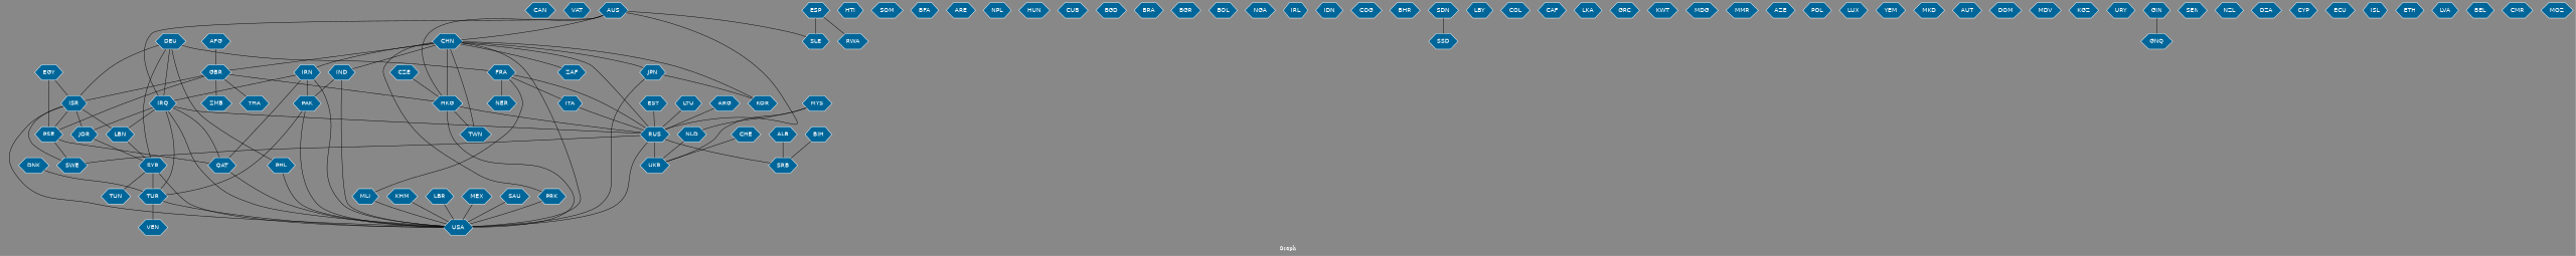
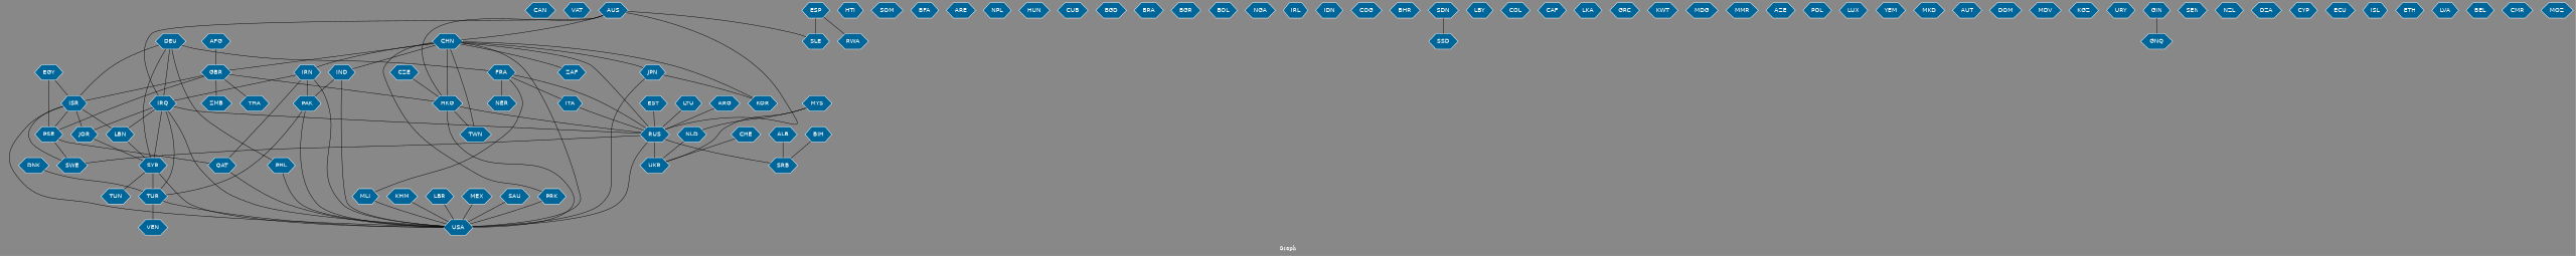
  graph {
    bgcolor="#888888"
    fontcolor=white
    fontsize=12
    label="Graph"
    node [color=white fillcolor="#006699" fontcolor=white fontname=Helvetica shape=hexagon style=filled]
    edge [arrowhead=open color=black fontcolor=white fontname=Courier fontsize=12 weight=1]
    n1 [label=CAN]
    n2 [label=VAT]
    n3 [label=EGY]
    n4 [label=PSE]
    n5 [label=ISR]
    n6 [label=SWE]
    n7 [label=QAT]
    n8 [label=USA]
    n9 [label=JOR]
    n10 [label=LBN]
    n11 [label=IND]
    n12 [label=PAK]
    n13 [label=TUR]
    n14 [label=HKG]
    n15 [label=RUS]
    n16 [label=TWN]
    n17 [label=UKR]
    n18 [label=SRB]
    n19 [label=HTI]
    n20 [label=IRQ]
    n21 [label=SYR]
    n22 [label=TUN]
    n23 [label=VEN]
    n24 [label=SOM]
    n25 [label=GBR]
    n26 [label=ZMB]
    n27 [label=THA]
    n28 [label=FRA]
    n29 [label=MLI]
    n30 [label=NER]
    n31 [label=ITA]
    n32 [label=DEU]
    n33 [label=PHL]
    n34 [label=PRK]
    n35 [label=CHN]
    n36 [label=JPN]
    n37 [label=IRN]
    n38 [label=KOR]
    n39 [label=ZAF]
    n40 [label=KHM]
    n41 [label=BFA]
    n42 [label=LBR]
    n43 [label=ARE]
    n44 [label=MEX]
    n45 [label=CHE]
    n46 [label=SAU]
    n47 [label=NPL]
    n48 [label=HUN]
    n49 [label=CUB]
    n50 [label=BGD]
    n51 [label=LTU]
    n52 [label=BRA]
    n53 [label=SLE]
    n54 [label=BGR]
    n55 [label=AFG]
    n56 [label=AUS]
    n57 [label=ESP]
    n58 [label=RWA]
    n59 [label=BOL]
    n60 [label=NGA]
    n61 [label=ARG]
    n62 [label=MYS]
    n63 [label=NLD]
    n64 [label=IRL]
    n65 [label=IDN]
    n66 [label=COG]
    n67 [label=EST]
    n68 [label=BHR]
    n69 [label=SDN]
    n70 [label=SSD]
    n71 [label=LBY]
    n72 [label=COL]
    n73 [label=CAF]
    n74 [label=LKA]
    n75 [label=GRC]
    n76 [label=KWT]
    n77 [label=BIH]
    n78 [label=MDG]
    n79 [label=MMR]
    n80 [label=AZE]
    n81 [label=DNK]
    n82 [label=POL]
    n83 [label=LUX]
    n84 [label=YEM]
    n85 [label=MKD]
    n86 [label=AUT]
    n87 [label=DOM]
    n88 [label=MDV]
    n89 [label=KGZ]
    n90 [label=URY]
    n91 [label=GIN]
    n92 [label=GNQ]
    n93 [label=SEN]
    n94 [label=NZL]
    n95 [label=DZA]
    n96 [label=CYP]
    n97 [label=ECU]
    n98 [label=ISL]
    n99 [label=ETH]
    n100 [label=LVA]
    n101 [label=CZE]
    n102 [label=ALB]
    n103 [label=BEL]
    n104 [label=CMR]
    n105 [label=MOZ]
    n3 -- n4 [weight=4]
    n3 -- n5
    n4 -- n6 [weight=4]
    n4 -- n7
    n5 -- n4 [weight=10]
    n5 -- n6
    n5 -- n8 [weight=2]
    n5 -- n9 [weight=3]
    n5 -- n10 [weight=5]
    n7 -- n8
    n9 -- n21 [weight=3]
    n10 -- n21 [weight=6]
    n11 -- n8
    n11 -- n12 [weight=11]
    n12 -- n8
    n12 -- n13
    n13 -- n8 [weight=5]
    n13 -- n23 [weight=2]
    n14 -- n8 [weight=3]
    n14 -- n15 [weight=2]
    n14 -- n16 [weight=6]
    n15 -- n6
    n15 -- n8 [weight=2]
    n15 -- n17 [weight=21]
    n15 -- n18
    n20 -- n8 [weight=4]
    n20 -- n9 [weight=3]
    n20 -- n10
    n20 -- n13 [weight=12]
    n20 -- n15
-   n20 -- n7 [weight=21]
+   n20 -- n21 [weight=21]
    n21 -- n8 [weight=4]
    n21 -- n13 [weight=31]
    n21 -- n22
    n25 -- n4 [weight=5]
    n25 -- n5
    n25 -- n14 [weight=2]
    n25 -- n26
    n25 -- n27
    n28 -- n15 [weight=2]
    n28 -- n29
    n28 -- n30
    n28 -- n31
    n29 -- n8 [weight=3]
    n31 -- n15
    n32 -- n5 [weight=4]
    n32 -- n20 [weight=2]
    n32 -- n21 [weight=2]
    n32 -- n28 [weight=5]
    n32 -- n33
    n33 -- n8
    n34 -- n8 [weight=9]
    n35 -- n8 [weight=2]
    n35 -- n11 [weight=2]
    n35 -- n14 [weight=46]
    n35 -- n15 [weight=8]
    n35 -- n16 [weight=8]
    n35 -- n25
    n35 -- n34
    n35 -- n36 [weight=2]
    n35 -- n37
    n35 -- n38 [weight=4]
    n35 -- n39
    n36 -- n8 [weight=5]
    n36 -- n38 [weight=2]
    n37 -- n7
    n37 -- n8 [weight=6]
    n37 -- n12 [weight=5]
    n37 -- n20
    n40 -- n8
    n42 -- n8
    n44 -- n8 [weight=3]
    n45 -- n17
    n46 -- n8 [weight=6]
    n51 -- n15
    n55 -- n25 [weight=12]
    n56 -- n14
    n56 -- n15 [weight=3]
    n56 -- n20
    n56 -- n35 [weight=2]
    n56 -- n53
    n57 -- n53 [weight=2]
    n57 -- n58
    n61 -- n15 [weight=2]
    n62 -- n17 [weight=2]
    n62 -- n63 [weight=2]
    n63 -- n17 [weight=2]
    n67 -- n15 [weight=2]
    n69 -- n70 [weight=3]
    n77 -- n18 [weight=2]
    n81 -- n13
    n91 -- n92
    n101 -- n14
    n102 -- n18 [weight=2]
  }
